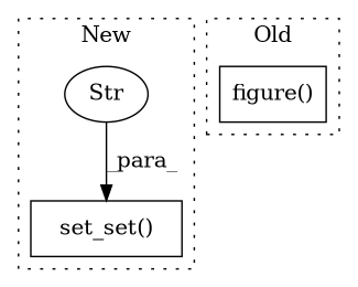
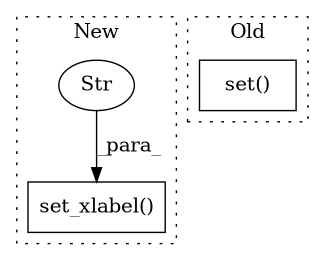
  digraph {
    node [a=75 shape=box]
-   n1 [l="17,1" label="set_set()" s="4305,4341"]
+   n1 [l="17,1" label="set_xlabel()" s="4305,4341"]
    n2 [a=66 l=19 label=Str s=4322 shape=ellipse]
-   n3 [l=12 label="figure()" s=3309]
+   n3 [l=12 label="set()" s=3309]
    subgraph cluster_1 {
      label=New
      style=dotted
      n1
      n2
    }
    subgraph cluster_2 {
      label=Old
      style=dotted
      n3
    }
    n2 -> n1 [label=_para_]
  }
